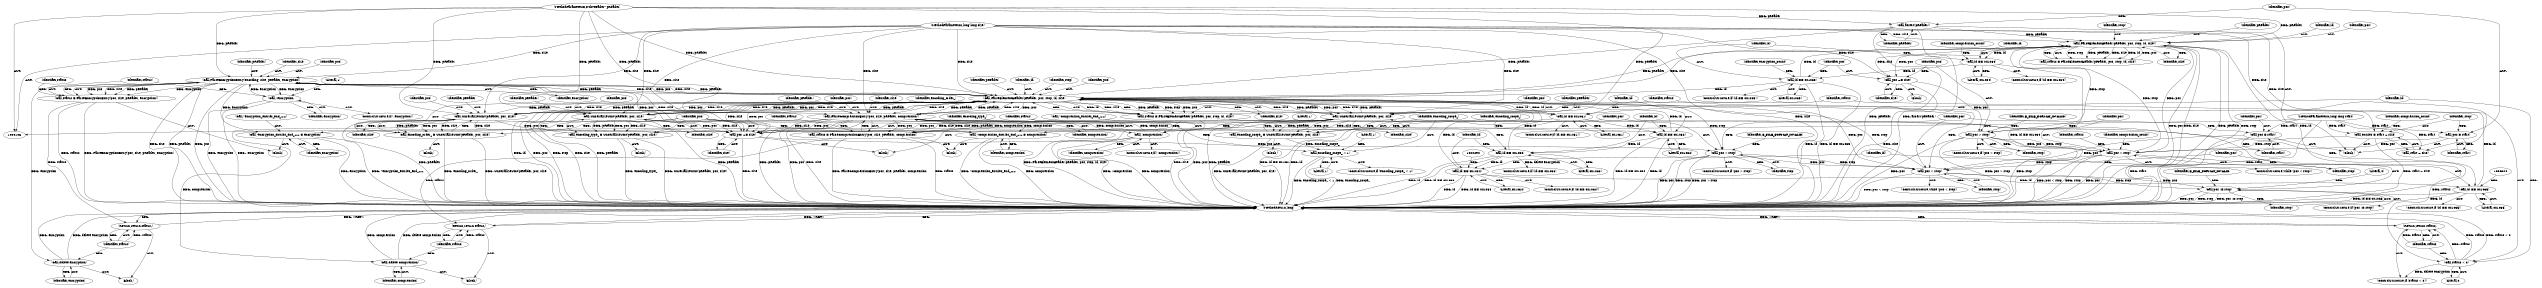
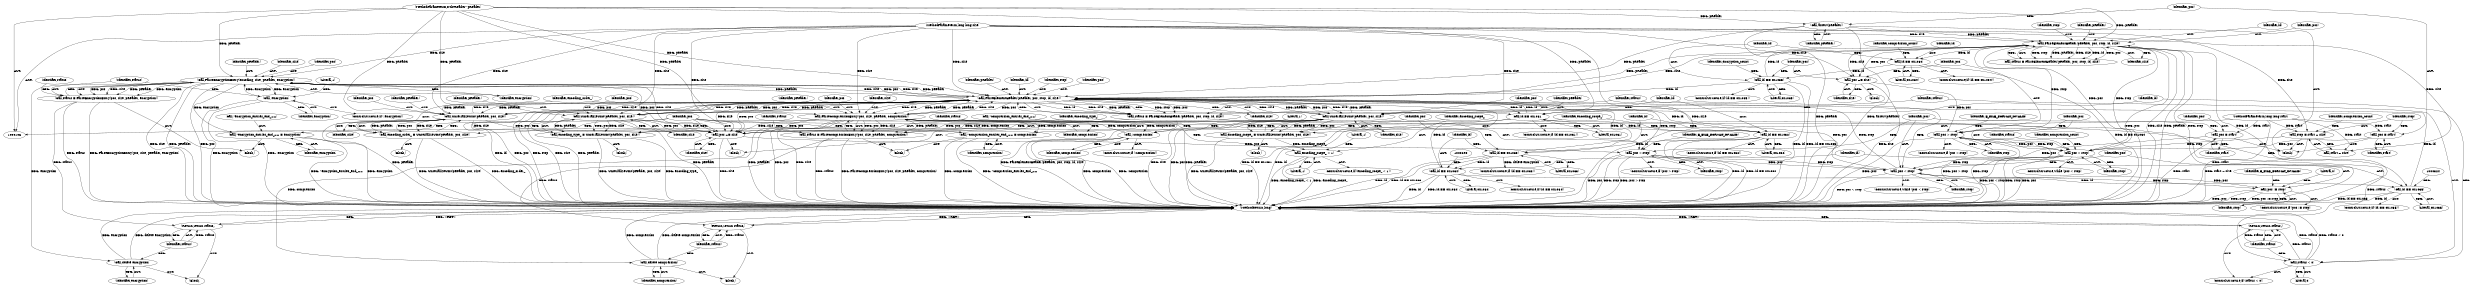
  digraph {
    n1 [label="(Call,ParseEncryptionEntry(encoding, size, pReader, encryption))"]
    n2 [label="(Call,ParseElementHeader(pReader, pos, stop, id, size))"]
    n3 [label="(Call,!encryption)"]
    n4 [label="(Call,pos += size)"]
    n5 [label="(Call,status = ParseEncryptionEntry(pos, size, pReader, encryption))"]
    n6 [label="(Call,delete encryption)"]
    n7 [label="(Call,*encryption_entries_end_++ = encryption)"]
    n8 [label="(MethodReturn,long)"]
    n9 [label="(Identifier,encryption)"]
    n10 [label="(Call,UnserializeUInt(pReader, pos, size))"]
    n11 [label="(Call,ParseCompressionEntry(pos, size, pReader, compression))"]
    n12 [label="(Call,UnserializeUInt(pReader, pos, size))"]
    n13 [label="(Call,UnserializeUInt(pReader, pos, size))"]
    n14 [label="(Call,pos > stop)"]
    n15 [label="(Call,id == 0x1031)"]
    n16 [label="(Call,status = ParseElementHeader(pReader, pos, stop, id, size))"]
    n17 [label="(Identifier,size)"]
    n18 [label="(Identifier,encryption)"]
    n19 [label="(ControlStructure,if (!encryption))"]
    n20 [label="(Block,)"]
    n21 [label="(Identifier,size)"]
    n22 [label="(Return,return status;)"]
    n23 [label="(Block,)"]
    n24 [label="(Block,)"]
    n25 [label="(Identifier,encryption)"]
    n26 [label="(Identifier,encryption)"]
    n27 [label="(Return,return status;)"]
    n28 [label="(Return,return status;)"]
    n29 [label="(Call,encoding_type_ = UnserializeUInt(pReader, pos, size))"]
    n30 [label="(Identifier,size)"]
    n31 [label="(Call,!compression)"]
    n32 [label="(Call,status = ParseCompressionEntry(pos, size, pReader, compression))"]
    n33 [label="(Call,delete compression)"]
    n34 [label="(Call,*compression_entries_end_++ = compression)"]
    n35 [label="(Identifier,compression)"]
    n36 [label="(Call,encoding_scope_ = UnserializeUInt(pReader, pos, size))"]
    n37 [label="(Identifier,size)"]
    n38 [label="(Call,encoding_order_ = UnserializeUInt(pReader, pos, size))"]
    n39 [label="(Identifier,size)"]
    n40 [label="(Call,pos < stop)"]
    n41 [label="(ControlStructure,if (pos > stop))"]
    n42 [label="(Identifier,stop)"]
    n43 [label="(Call,id == 0x1032)"]
    n44 [label="(Literal,0x1031)"]
    n45 [label="(ControlStructure,if (id == 0x1031))"]
    n46 [label="(Call,status < 0)"]
    n47 [label="(Call,ParseElementHeader(pReader, pos, stop, id, size))"]
    n48 [label="(Call,pos > stop)"]
    n49 [label="(Call,pos += size)"]
    n50 [label="(Call,id == 0x1034)"]
    n51 [label="(Call,status = ParseElementHeader(pReader, pos, stop, id, size))"]
    n52 [label="(Identifier,size)"]
    n53 [label="(Call,pos < stop)"]
    n54 [label="(ControlStructure,if (pos > stop))"]
    n55 [label="(Identifier,stop)"]
    n56 [label="(Identifier,size)"]
    n57 [label="(Block,)"]
    n58 [label="(Call,id == 0x1035)"]
    n59 [label="(Literal,0x1034)"]
    n60 [label="(ControlStructure,if (id == 0x1034))"]
    n61 [label="(Call,assert(pReader))"]
    n62 [label="(Block,)"]
    n63 [label="(Identifier,pReader)"]
    n64 [label="(MethodParameterIn,IMkvReader* pReader)"]
    1000106
    n66 [label="(Identifier,stop)"]
    n67 [label="(ControlStructure,while (pos < stop))"]
    n68 [label="(Call,pos != stop)"]
    n69 [label="(Identifier,stop)"]
    n70 [label="(ControlStructure,while (pos < stop))"]
    n71 [label="(Call,pos = start)"]
    n72 [label="(Identifier,start)"]
    n73 [label="(MethodParameterIn,long long start)"]
-   n74 [label="(Call,entries = start + size)"]
+   n74 [label="(Call,stop = start + size)"]
    n75 [label="(Call,pos = start)"]
    n76 [label="(Call,start + size)"]
    n77 [label="(Identifier,start)"]
    n78 [label="(MethodParameterIn,long long size)"]
    n79 [label="(ControlStructure,if (id == 0x1035))"]
    n80 [label="(Literal,0x1035)"]
    n81 [label="(Block,)"]
    n82 [label="(Identifier,compression)"]
    n83 [label="(ControlStructure,if (!compression))"]
    n84 [label="(Block,)"]
    n85 [label="(Block,)"]
    n86 [label="(Identifier,compression)"]
    n87 [label="(Identifier,compression)"]
    n88 [label="(Call,encoding_scope_ < 1)"]
    n89 [label="(Block,)"]
    n90 [label="(Block,)"]
    n91 [label="(Identifier,stop)"]
    n92 [label="(ControlStructure,if (pos != stop))"]
    n93 [label="(Call,id == 0x1034)"]
    n94 [label="(Call,id == 0x1035)"]
    n95 [label="(Literal,0x1034)"]
    n96 [label="(ControlStructure,if (id == 0x1034))"]
    n97 [label="(ControlStructure,if (id == 0x1035))"]
    n98 [label="(Literal,0x1035)"]
    n99 [label="(Call,id == 0x1033)"]
    n100 [label="(ControlStructure,if (id == 0x1033))"]
    n101 [label="(Literal,0x1033)"]
+   n102 [label="(ControlStructure,if (id == 0x1032))"]
    n103 [label="(Literal,0x1032)"]
    n104 [label="(Literal,0)"]
    n105 [label="(ControlStructure,if (status < 0))"]
    n106 [label="(Identifier,status)"]
    n107 [label="(Literal,1)"]
    n108 [label="(ControlStructure,if (encoding_scope_ < 1))"]
    n109 [label="(Identifier,status)"]
    n110 [label="(Identifier,status)"]
    n111 [label="(Identifier,E_FILE_FORMAT_INVALID)"]
    n112 [label="(Identifier,E_FILE_FORMAT_INVALID)"]
    n113 [label="(Identifier,id)"]
    n114 [label="(Identifier,pos)"]
    n115 [label="(Identifier,pos)"]
    n116 [label="(Identifier,pReader)"]
    n117 [label="(Identifier,status)"]
    n118 [label="(Identifier,status)"]
    n119 [label="(Identifier,stop)"]
    n120 [label="(Literal,0)"]
    n121 [label="(Identifier,encoding_scope_)"]
    n122 [label="(Identifier,pos)"]
    n123 [label="(Literal,1)"]
    n124 [label="(Identifier,size)"]
    n125 [label="(Identifier,pos)"]
    n126 [label="(Identifier,pos)"]
    n127 [label="(Identifier,id)"]
    n128 [label="(Identifier,pReader)"]
    n129 [label="(Identifier,id)"]
    n130 [label="(Identifier,status)"]
    n131 [label="(Identifier,id)"]
    n132 [label="(Identifier,pos)"]
    n133 [label="(Identifier,pReader)"]
    n134 [label="(Identifier,pos)"]
    n135 [label="(Call,*compression_entries_end_++)"]
    n136 [label="(Identifier,pos)"]
    n137 [label="(Identifier,pReader)"]
    n138 [label="(Identifier,pos)"]
    n139 [label="(Identifier,pos)"]
    n140 [label="(Identifier,compression_count)"]
    n141 [label="(Identifier,id)"]
    n142 [label="(Identifier,id)"]
    n143 [label="(Identifier,pReader)"]
    n144 [label="(Identifier,id)"]
    n145 [label="(Identifier,stop)"]
    n146 [label="(Identifier,pos)"]
    n147 [label="(Call,*encryption_entries_end_++)"]
    n148 [label="(Identifier,compression_count)"]
    n149 [label="(Identifier,pos)"]
    n150 [label="(Identifier,stop)"]
    n151 [label="(Identifier,E_FILE_FORMAT_INVALID)"]
    n152 [label="(Identifier,encoding_order_)"]
    n153 [label="(Identifier,status)"]
    n154 [label="(Identifier,pos)"]
    n155 [label="(Identifier,compression_count)"]
    n156 [label="(Identifier,size)"]
    n157 [label="(Literal,1)"]
    n158 [label="(Literal,1)"]
    n159 [label="(Identifier,status)"]
    n160 [label="(Identifier,encoding_type_)"]
    n161 [label="(Identifier,pReader)"]
    n162 [label="(Identifier,pReader)"]
    n163 [label="(Identifier,status)"]
    n164 [label="(Identifier,status)"]
    n165 [label="(Identifier,pos)"]
    n166 [label="(Identifier,encoding_scope_)"]
    n167 [label="(Identifier,id)"]
    n168 [label="(Identifier,pos)"]
    n169 [label="(Identifier,encryption_count)"]
    n170 [label="(Identifier,pos)"]
    n171 [label="(Identifier,id)"]
    1000290
    1000324
    n1 -> n2 [label="DDG: pReader"]
    n1 -> n2 [label="DDG: size"]
    n1 -> n3 [label="DDG: encryption"]
    n1 -> n4 [label="DDG: size"]
    n1 -> n4 [label="DDG: pos"]
    n1 -> n5 [label="AST: "]
    n1 -> n5 [label="DDG: pos"]
    n1 -> n5 [label="DDG: size"]
    n1 -> n5 [label="DDG: pReader"]
    n1 -> n5 [label="DDG: encryption"]
    n1 -> n6 [label="DDG: encryption"]
    n1 -> n7 [label="DDG: encryption"]
    n1 -> n8 [label="DDG: size"]
    n1 -> n8 [label="DDG: pReader"]
    n1 -> n8 [label="DDG: pos"]
    n1 -> n9 [label="CFG: "]
    n2 -> n1 [label="DDG: pos"]
    n2 -> n1 [label="DDG: size"]
    n2 -> n1 [label="DDG: pReader"]
    n2 -> n4 [label="DDG: size"]
    n2 -> n4 [label="DDG: pos"]
    n2 -> n8 [label="DDG: id"]
    n2 -> n8 [label="DDG: pos"]
    n2 -> n8 [label="DDG: stop"]
    n2 -> n8 [label="DDG: size"]
    n2 -> n8 [label="DDG: pReader"]
    n2 -> n10 [label="DDG: pReader"]
    n2 -> n10 [label="DDG: pos"]
    n2 -> n10 [label="DDG: size"]
    n2 -> n11 [label="DDG: pos"]
    n2 -> n11 [label="DDG: size"]
    n2 -> n11 [label="DDG: pReader"]
    n2 -> n12 [label="DDG: pReader"]
    n2 -> n12 [label="DDG: pos"]
    n2 -> n12 [label="DDG: size"]
    n2 -> n13 [label="DDG: pReader"]
    n2 -> n13 [label="DDG: pos"]
    n2 -> n13 [label="DDG: size"]
    n2 -> n14 [label="DDG: stop"]
    n2 -> n15 [label="DDG: id"]
    n2 -> n16 [label="AST: "]
    n2 -> n16 [label="DDG: id"]
    n2 -> n16 [label="DDG: size"]
    n2 -> n16 [label="DDG: pReader"]
    n2 -> n16 [label="DDG: stop"]
    n2 -> n16 [label="DDG: pos"]
    n2 -> n17 [label="CFG: "]
    n3 -> n1 [label="DDG: encryption"]
    n3 -> n8 [label="DDG: encryption"]
    n3 -> n8 [label="DDG: !encryption"]
    n3 -> n18 [label="CFG: "]
    n3 -> n19 [label="AST: "]
    n4 -> n8 [label="DDG: size"]
    n4 -> n14 [label="DDG: pos"]
    n4 -> n20 [label="AST: "]
    n4 -> n21 [label="CFG: "]
    n5 -> n1 [label="CFG: "]
    n5 -> n8 [label="DDG: ParseEncryptionEntry(pos, size, pReader, encryption)"]
    n5 -> n8 [label="DDG: status"]
    n5 -> n22 [label="DDG: status"]
    n5 -> n23 [label="AST: "]
    n6 -> n8 [label="DDG: encryption"]
    n6 -> n8 [label="DDG: delete encryption"]
    n6 -> n24 [label="AST: "]
    n6 -> n25 [label="CFG: "]
    n7 -> n8 [label="DDG: *encryption_entries_end_++"]
    n7 -> n8 [label="DDG: encryption"]
    n7 -> n23 [label="AST: "]
    n7 -> n26 [label="CFG: "]
    n8 -> n22 [label="CFG: "]
    n8 -> n27 [label="CFG: "]
    n8 -> n28 [label="CFG: "]
    n9 -> n1 [label="AST: "]
    n10 -> n2 [label="DDG: pReader"]
    n10 -> n2 [label="DDG: size"]
    n10 -> n4 [label="DDG: size"]
    n10 -> n4 [label="DDG: pos"]
    n10 -> n8 [label="DDG: pReader"]
    n10 -> n29 [label="AST: "]
    n10 -> n29 [label="DDG: pReader"]
    n10 -> n29 [label="DDG: pos"]
    n10 -> n29 [label="DDG: size"]
    n10 -> n30 [label="CFG: "]
    n11 -> n2 [label="DDG: pReader"]
    n11 -> n2 [label="DDG: size"]
    n11 -> n4 [label="DDG: size"]
    n11 -> n4 [label="DDG: pos"]
    n11 -> n8 [label="DDG: pReader"]
    n11 -> n8 [label="DDG: pos"]
    n11 -> n8 [label="DDG: size"]
    n11 -> n31 [label="DDG: compression"]
    n11 -> n32 [label="AST: "]
    n11 -> n32 [label="DDG: pos"]
    n11 -> n32 [label="DDG: size"]
    n11 -> n32 [label="DDG: pReader"]
    n11 -> n32 [label="DDG: compression"]
    n11 -> n33 [label="DDG: compression"]
    n11 -> n34 [label="DDG: compression"]
    n11 -> n35 [label="CFG: "]
    n12 -> n2 [label="DDG: pReader"]
    n12 -> n2 [label="DDG: size"]
    n12 -> n4 [label="DDG: size"]
    n12 -> n4 [label="DDG: pos"]
    n12 -> n8 [label="DDG: size"]
    n12 -> n8 [label="DDG: pos"]
    n12 -> n8 [label="DDG: pReader"]
    n12 -> n36 [label="AST: "]
    n12 -> n36 [label="DDG: pReader"]
    n12 -> n36 [label="DDG: pos"]
    n12 -> n36 [label="DDG: size"]
    n12 -> n37 [label="CFG: "]
    n13 -> n2 [label="DDG: pReader"]
    n13 -> n2 [label="DDG: size"]
    n13 -> n4 [label="DDG: size"]
    n13 -> n4 [label="DDG: pos"]
    n13 -> n8 [label="DDG: pReader"]
    n13 -> n38 [label="AST: "]
    n13 -> n38 [label="DDG: pReader"]
    n13 -> n38 [label="DDG: pos"]
    n13 -> n38 [label="DDG: size"]
    n13 -> n39 [label="CFG: "]
    n14 -> n8 [label="DDG: pos"]
    n14 -> n8 [label="DDG: stop"]
    n14 -> n8 [label="DDG: pos > stop"]
    n14 -> n40 [label="DDG: pos"]
    n14 -> n40 [label="DDG: stop"]
    n14 -> n41 [label="AST: "]
    n14 -> n42 [label="CFG: "]
    n15 -> n2 [label="DDG: id"]
    n15 -> n8 [label="DDG: id == 0x1031"]
    n15 -> n8 [label="DDG: id"]
    n15 -> n43 [label="DDG: id"]
    n15 -> n44 [label="CFG: "]
    n15 -> n45 [label="AST: "]
    n16 -> n2 [label="CFG: "]
    n16 -> n8 [label="DDG: ParseElementHeader(pReader, pos, stop, id, size)"]
    n16 -> n20 [label="AST: "]
    n16 -> n46 [label="DDG: status"]
    n17 -> n2 [label="AST: "]
    n18 -> n3 [label="AST: "]
    n21 -> n4 [label="AST: "]
    n22 -> n8 [label="DDG: <RET>"]
    n22 -> n24 [label="AST: "]
    n22 -> n110 [label="CFG: "]
    n25 -> n6 [label="AST: "]
    n26 -> n7 [label="AST: "]
    n27 -> n8 [label="DDG: <RET>"]
    n27 -> n105 [label="AST: "]
    n27 -> n106 [label="CFG: "]
    n28 -> n8 [label="DDG: <RET>"]
    n28 -> n85 [label="AST: "]
    n28 -> n109 [label="CFG: "]
    n29 -> n8 [label="DDG: encoding_type_"]
    n29 -> n8 [label="DDG: UnserializeUInt(pReader, pos, size)"]
    n29 -> n10 [label="CFG: "]
    n29 -> n81 [label="AST: "]
    n30 -> n10 [label="AST: "]
    n31 -> n8 [label="DDG: compression"]
    n31 -> n8 [label="DDG: !compression"]
    n31 -> n11 [label="DDG: compression"]
    n31 -> n82 [label="CFG: "]
    n31 -> n83 [label="AST: "]
    n32 -> n8 [label="DDG: status"]
    n32 -> n8 [label="DDG: ParseCompressionEntry(pos, size, pReader, compression)"]
    n32 -> n11 [label="CFG: "]
    n32 -> n28 [label="DDG: status"]
    n32 -> n84 [label="AST: "]
    n33 -> n8 [label="DDG: compression"]
    n33 -> n8 [label="DDG: delete compression"]
    n33 -> n85 [label="AST: "]
    n33 -> n86 [label="CFG: "]
    n34 -> n8 [label="DDG: compression"]
    n34 -> n8 [label="DDG: *compression_entries_end_++"]
    n34 -> n84 [label="AST: "]
    n34 -> n87 [label="CFG: "]
    n35 -> n11 [label="AST: "]
    n36 -> n8 [label="DDG: UnserializeUInt(pReader, pos, size)"]
    n36 -> n12 [label="CFG: "]
    n36 -> n88 [label="DDG: encoding_scope_"]
    n36 -> n89 [label="AST: "]
    n37 -> n12 [label="AST: "]
    n38 -> n8 [label="DDG: UnserializeUInt(pReader, pos, size)"]
    n38 -> n8 [label="DDG: encoding_order_"]
    n38 -> n13 [label="CFG: "]
    n38 -> n90 [label="AST: "]
    n39 -> n13 [label="AST: "]
    n40 -> n2 [label="DDG: pos"]
    n40 -> n2 [label="DDG: stop"]
    n40 -> n8 [label="DDG: pos < stop"]
    n40 -> n68 [label="DDG: pos"]
    n40 -> n68 [label="DDG: stop"]
    n40 -> n69 [label="CFG: "]
    n40 -> n70 [label="AST: "]
    n42 -> n14 [label="AST: "]
    n43 -> n2 [label="DDG: id"]
    n43 -> n8 [label="DDG: id"]
    n43 -> n8 [label="DDG: id == 0x1032"]
    n43 -> n99 [label="DDG: id"]
+   n43 -> n102 [label="AST: "]
    n43 -> n103 [label="CFG: "]
    n44 -> n15 [label="AST: "]
    n46 -> n8 [label="DDG: status"]
    n46 -> n8 [label="DDG: status < 0"]
    n46 -> n27 [label="DDG: status"]
    n46 -> n104 [label="CFG: "]
-   n46 -> n105 [label="DDG: delete encryption"]
+   n46 -> n105 [label="AST: "]
    n47 -> n2 [label="DDG: pReader"]
    n47 -> n2 [label="DDG: size"]
    n47 -> n8 [label="DDG: pReader"]
    n47 -> n8 [label="DDG: stop"]
    n47 -> n8 [label="DDG: id"]
    n47 -> n8 [label="DDG: pos"]
    n47 -> n8 [label="DDG: size"]
    n47 -> n48 [label="DDG: stop"]
    n47 -> n49 [label="DDG: size"]
    n47 -> n49 [label="DDG: pos"]
    n47 -> n50 [label="DDG: id"]
    n47 -> n51 [label="AST: "]
    n47 -> n51 [label="DDG: stop"]
    n47 -> n51 [label="DDG: pReader"]
    n47 -> n51 [label="DDG: size"]
    n47 -> n51 [label="DDG: id"]
    n47 -> n51 [label="DDG: pos"]
    n47 -> n52 [label="CFG: "]
    n48 -> n8 [label="DDG: pos > stop"]
    n48 -> n8 [label="DDG: stop"]
    n48 -> n8 [label="DDG: pos"]
    n48 -> n53 [label="DDG: pos"]
    n48 -> n53 [label="DDG: stop"]
    n48 -> n54 [label="AST: "]
    n48 -> n55 [label="CFG: "]
    n49 -> n8 [label="DDG: size"]
    n49 -> n48 [label="DDG: pos"]
    n49 -> n56 [label="CFG: "]
    n49 -> n57 [label="AST: "]
    n50 -> n8 [label="DDG: id == 0x1034"]
    n50 -> n58 [label="DDG: id"]
    n50 -> n59 [label="CFG: "]
    n50 -> n60 [label="AST: "]
    n51 -> n47 [label="CFG: "]
    n52 -> n47 [label="AST: "]
    n53 -> n8 [label="DDG: pos < stop"]
    n53 -> n8 [label="DDG: stop"]
    n53 -> n8 [label="DDG: pos"]
    n53 -> n40 [label="DDG: stop"]
    n53 -> n47 [label="DDG: pos"]
    n53 -> n47 [label="DDG: stop"]
    n53 -> n66 [label="CFG: "]
    n53 -> n67 [label="AST: "]
    n55 -> n48 [label="AST: "]
    n56 -> n49 [label="AST: "]
    n58 -> n2 [label="DDG: id"]
    n58 -> n8 [label="DDG: id == 0x1035"]
    n58 -> n8 [label="DDG: id"]
    n58 -> n47 [label="DDG: id"]
    n58 -> n79 [label="AST: "]
    n58 -> n80 [label="CFG: "]
    n59 -> n50 [label="AST: "]
    n61 -> n2 [label="DDG: pReader"]
    n61 -> n8 [label="DDG: pReader"]
    n61 -> n8 [label="DDG: assert(pReader)"]
    n61 -> n47 [label="DDG: pReader"]
    n61 -> n62 [label="AST: "]
    n61 -> n63 [label="CFG: "]
    n63 -> n61 [label="AST: "]
    n64 -> n1 [label="DDG: pReader"]
    n64 -> n2 [label="DDG: pReader"]
    n64 -> n10 [label="DDG: pReader"]
    n64 -> n11 [label="DDG: pReader"]
    n64 -> n12 [label="DDG: pReader"]
    n64 -> n13 [label="DDG: pReader"]
    n64 -> n47 [label="DDG: pReader"]
    n64 -> n61 [label="DDG: pReader"]
    n64 -> 1000106 [label="AST: "]
    n66 -> n53 [label="AST: "]
    n68 -> n8 [label="DDG: pos != stop"]
    n68 -> n8 [label="DDG: pos"]
    n68 -> n8 [label="DDG: stop"]
    n68 -> n91 [label="CFG: "]
    n68 -> n92 [label="AST: "]
    n69 -> n40 [label="AST: "]
    n71 -> n53 [label="DDG: pos"]
    n71 -> n62 [label="AST: "]
    n71 -> n72 [label="CFG: "]
    n72 -> n71 [label="AST: "]
    n73 -> n8 [label="DDG: start"]
    n73 -> 1000106 [label="AST: "]
    n73 -> n71 [label="DDG: start"]
    n73 -> n74 [label="DDG: start"]
    n73 -> n75 [label="DDG: start"]
    n73 -> n76 [label="DDG: start"]
    n74 -> n8 [label="DDG: start + size"]
    n74 -> n53 [label="DDG: stop"]
    n74 -> n62 [label="AST: "]
    n74 -> n76 [label="CFG: "]
    n75 -> n8 [label="DDG: start"]
    n75 -> n40 [label="DDG: pos"]
    n75 -> n62 [label="AST: "]
    n75 -> n77 [label="CFG: "]
    n76 -> n74 [label="AST: "]
    n77 -> n75 [label="AST: "]
    n78 -> n1 [label="DDG: size"]
    n78 -> n2 [label="DDG: size"]
    n78 -> n4 [label="DDG: size"]
    n78 -> n8 [label="DDG: size"]
    n78 -> n10 [label="DDG: size"]
    n78 -> n11 [label="DDG: size"]
    n78 -> n12 [label="DDG: size"]
    n78 -> n13 [label="DDG: size"]
    n78 -> n47 [label="DDG: size"]
    n78 -> n49 [label="DDG: size"]
    n78 -> 1000106 [label="AST: "]
    n78 -> n74 [label="DDG: size"]
    n78 -> n76 [label="DDG: size"]
    n80 -> n58 [label="AST: "]
    n82 -> n31 [label="AST: "]
    n86 -> n33 [label="AST: "]
    n87 -> n34 [label="AST: "]
    n88 -> n8 [label="DDG: encoding_scope_"]
    n88 -> n8 [label="DDG: encoding_scope_ < 1"]
    n88 -> n107 [label="CFG: "]
    n88 -> n108 [label="AST: "]
    n91 -> n68 [label="AST: "]
    n93 -> n2 [label="DDG: id"]
    n93 -> n8 [label="DDG: id"]
    n93 -> n8 [label="DDG: id == 0x1034"]
    n93 -> n94 [label="DDG: id"]
    n93 -> n95 [label="CFG: "]
    n93 -> n96 [label="AST: "]
    n94 -> n2 [label="DDG: id"]
    n94 -> n8 [label="DDG: id == 0x1035"]
    n94 -> n8 [label="DDG: id"]
    n94 -> n97 [label="AST: "]
    n94 -> n98 [label="CFG: "]
    n95 -> n93 [label="AST: "]
    n98 -> n94 [label="AST: "]
    n99 -> n2 [label="DDG: id"]
    n99 -> n8 [label="DDG: id"]
    n99 -> n8 [label="DDG: id == 0x1033"]
    n99 -> n93 [label="DDG: id"]
    n99 -> n100 [label="DDG: delete encryption"]
    n99 -> n101 [label="CFG: "]
    n101 -> n99 [label="AST: "]
    n103 -> n43 [label="AST: "]
    n104 -> n46 [label="AST: "]
    n106 -> n27 [label="AST: "]
    n106 -> n27 [label="DDG: status"]
    n106 -> n46 [label="CFG: "]
    n107 -> n88 [label="AST: "]
    n109 -> n28 [label="AST: "]
    n109 -> n28 [label="DDG: status"]
    n109 -> n33 [label="CFG: "]
    n110 -> n6 [label="CFG: "]
    n110 -> n22 [label="AST: "]
    n110 -> n22 [label="DDG: status"]
    n111 -> n48 [label="CFG: "]
    n112 -> n68 [label="CFG: "]
    n113 -> n93 [label="CFG: "]
    n113 -> n94 [label="AST: "]
    n114 -> n48 [label="CFG: "]
    n114 -> n53 [label="AST: "]
    n115 -> n4 [label="CFG: "]
    n115 -> n14 [label="AST: "]
    n116 -> n10 [label="AST: "]
    n117 -> n3 [label="CFG: "]
    n117 -> n5 [label="AST: "]
    n118 -> n32 [label="CFG: "]
    n119 -> n71 [label="CFG: "]
    n119 -> n74 [label="AST: "]
    n120 -> n68 [label="CFG: "]
    n121 -> n36 [label="CFG: "]
    n121 -> n88 [label="AST: "]
    n122 -> n2 [label="AST: "]
    n123 -> n88 [label="CFG: "]
    n124 -> n11 [label="AST: "]
    n125 -> n12 [label="AST: "]
    n126 -> n75 [label="AST: "]
    n127 -> n93 [label="AST: "]
    n127 -> n99 [label="CFG: "]
    n128 -> n11 [label="AST: "]
    n129 -> n47 [label="AST: "]
    n130 -> n53 [label="CFG: "]
    n131 -> n50 [label="CFG: "]
    n131 -> n58 [label="AST: "]
    n132 -> n13 [label="AST: "]
    n133 -> n13 [label="AST: "]
    n134 -> n4 [label="AST: "]
    n134 -> n7 [label="CFG: "]
    n134 -> n29 [label="CFG: "]
    n134 -> n34 [label="CFG: "]
    n134 -> n38 [label="CFG: "]
    n134 -> n88 [label="CFG: "]
    n134 -> n94 [label="CFG: "]
    n135 -> n34 [label="AST: "]
    n136 -> n10 [label="AST: "]
    n137 -> n2 [label="AST: "]
    n138 -> n14 [label="CFG: "]
    n138 -> n40 [label="AST: "]
    n138 -> n75 [label="CFG: "]
    n139 -> n1 [label="AST: "]
    n140 -> n53 [label="CFG: "]
    n141 -> n15 [label="CFG: "]
    n141 -> n43 [label="AST: "]
    n142 -> n2 [label="AST: "]
    n143 -> n1 [label="AST: "]
    n144 -> n43 [label="CFG: "]
    n144 -> n99 [label="AST: "]
    n145 -> n2 [label="AST: "]
    n146 -> n40 [label="CFG: "]
    n146 -> n68 [label="AST: "]
    n147 -> n7 [label="AST: "]
    n148 -> n74 [label="CFG: "]
    n149 -> n47 [label="AST: "]
    n150 -> n47 [label="AST: "]
    n151 -> n14 [label="CFG: "]
    n152 -> n15 [label="CFG: "]
    n152 -> n38 [label="AST: "]
    n153 -> n5 [label="CFG: "]
    n154 -> n48 [label="AST: "]
    n154 -> n49 [label="CFG: "]
    n155 -> n50 [label="CFG: "]
    n156 -> n1 [label="AST: "]
    n157 -> n31 [label="CFG: "]
    n158 -> n3 [label="CFG: "]
    n159 -> n16 [label="AST: "]
    n159 -> n40 [label="CFG: "]
    n160 -> n29 [label="AST: "]
    n160 -> n99 [label="CFG: "]
    n161 -> n47 [label="AST: "]
    n162 -> n12 [label="AST: "]
    n163 -> n31 [label="CFG: "]
    n163 -> n32 [label="AST: "]
    n164 -> n16 [label="CFG: "]
    n164 -> n46 [label="AST: "]
    n165 -> n61 [label="CFG: "]
    n165 -> n71 [label="AST: "]
    n166 -> n36 [label="AST: "]
    n166 -> n43 [label="CFG: "]
    n167 -> n50 [label="AST: "]
    n168 -> n49 [label="AST: "]
    n168 -> n58 [label="CFG: "]
    n169 -> n58 [label="CFG: "]
    n170 -> n11 [label="AST: "]
    n171 -> n15 [label="AST: "]
    n171 -> n46 [label="CFG: "]
    1000290 -> n93 [label="CFG: "]
    1000324 -> n94 [label="CFG: "]
  }
